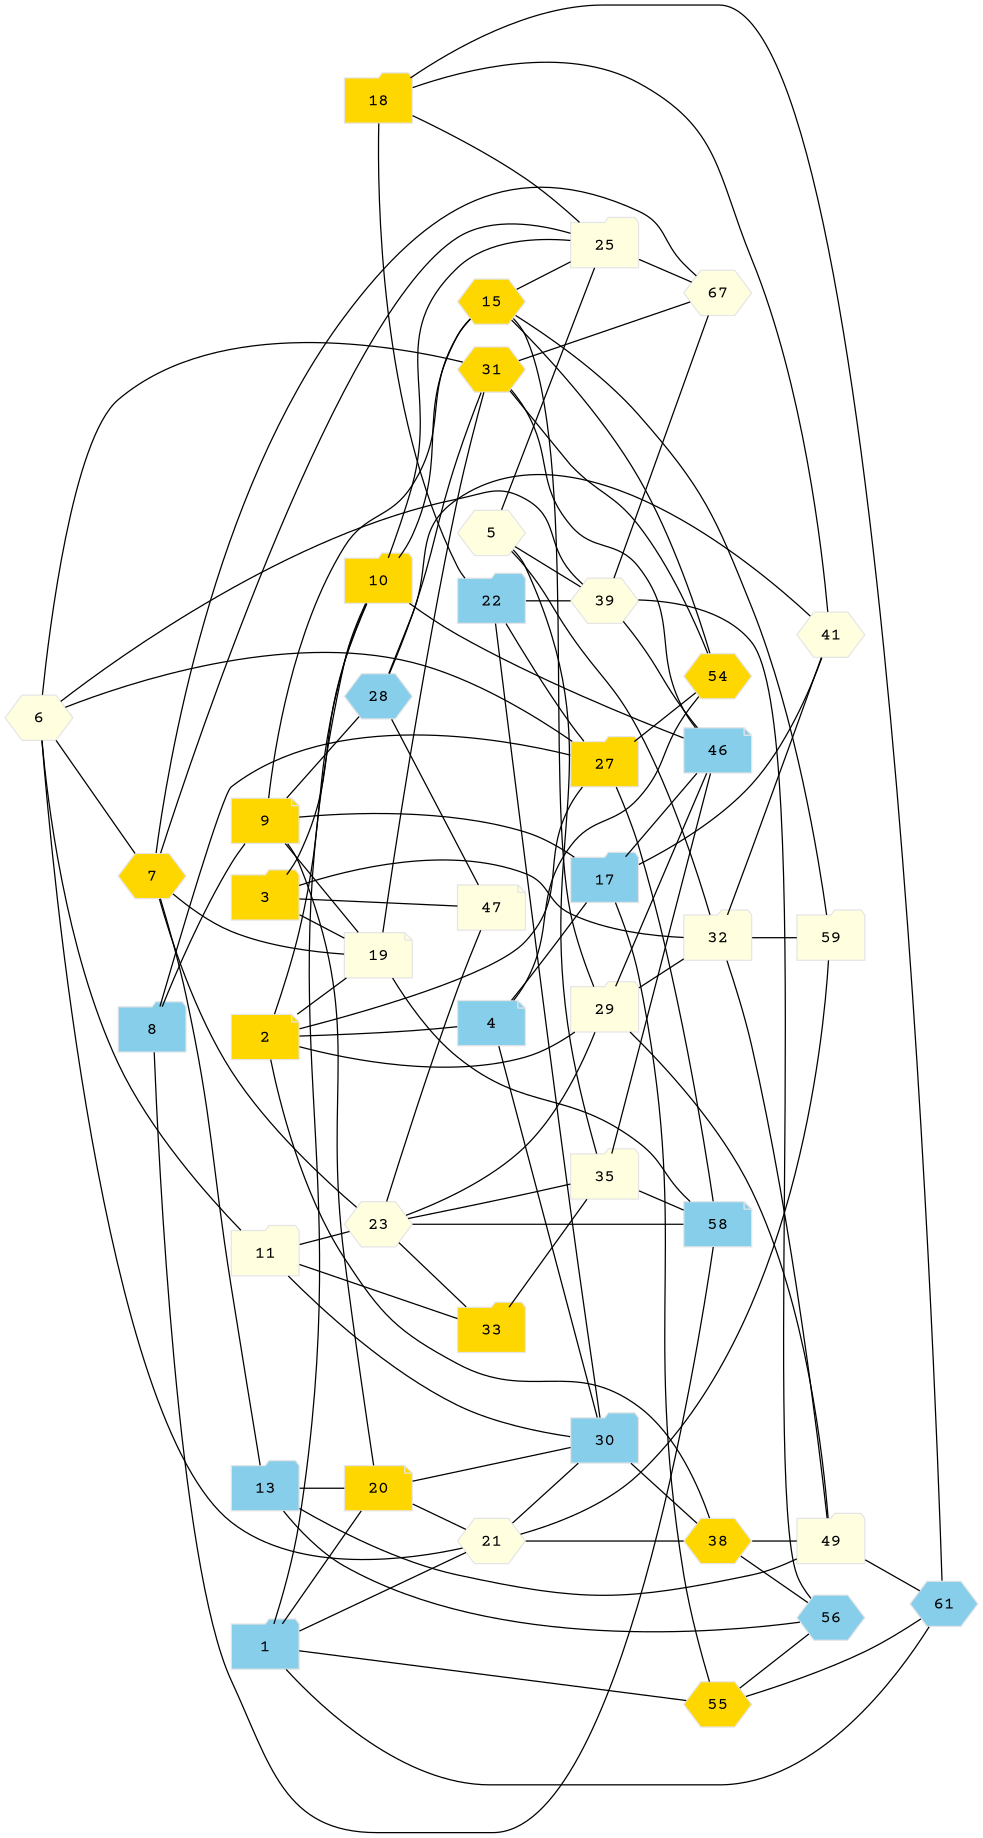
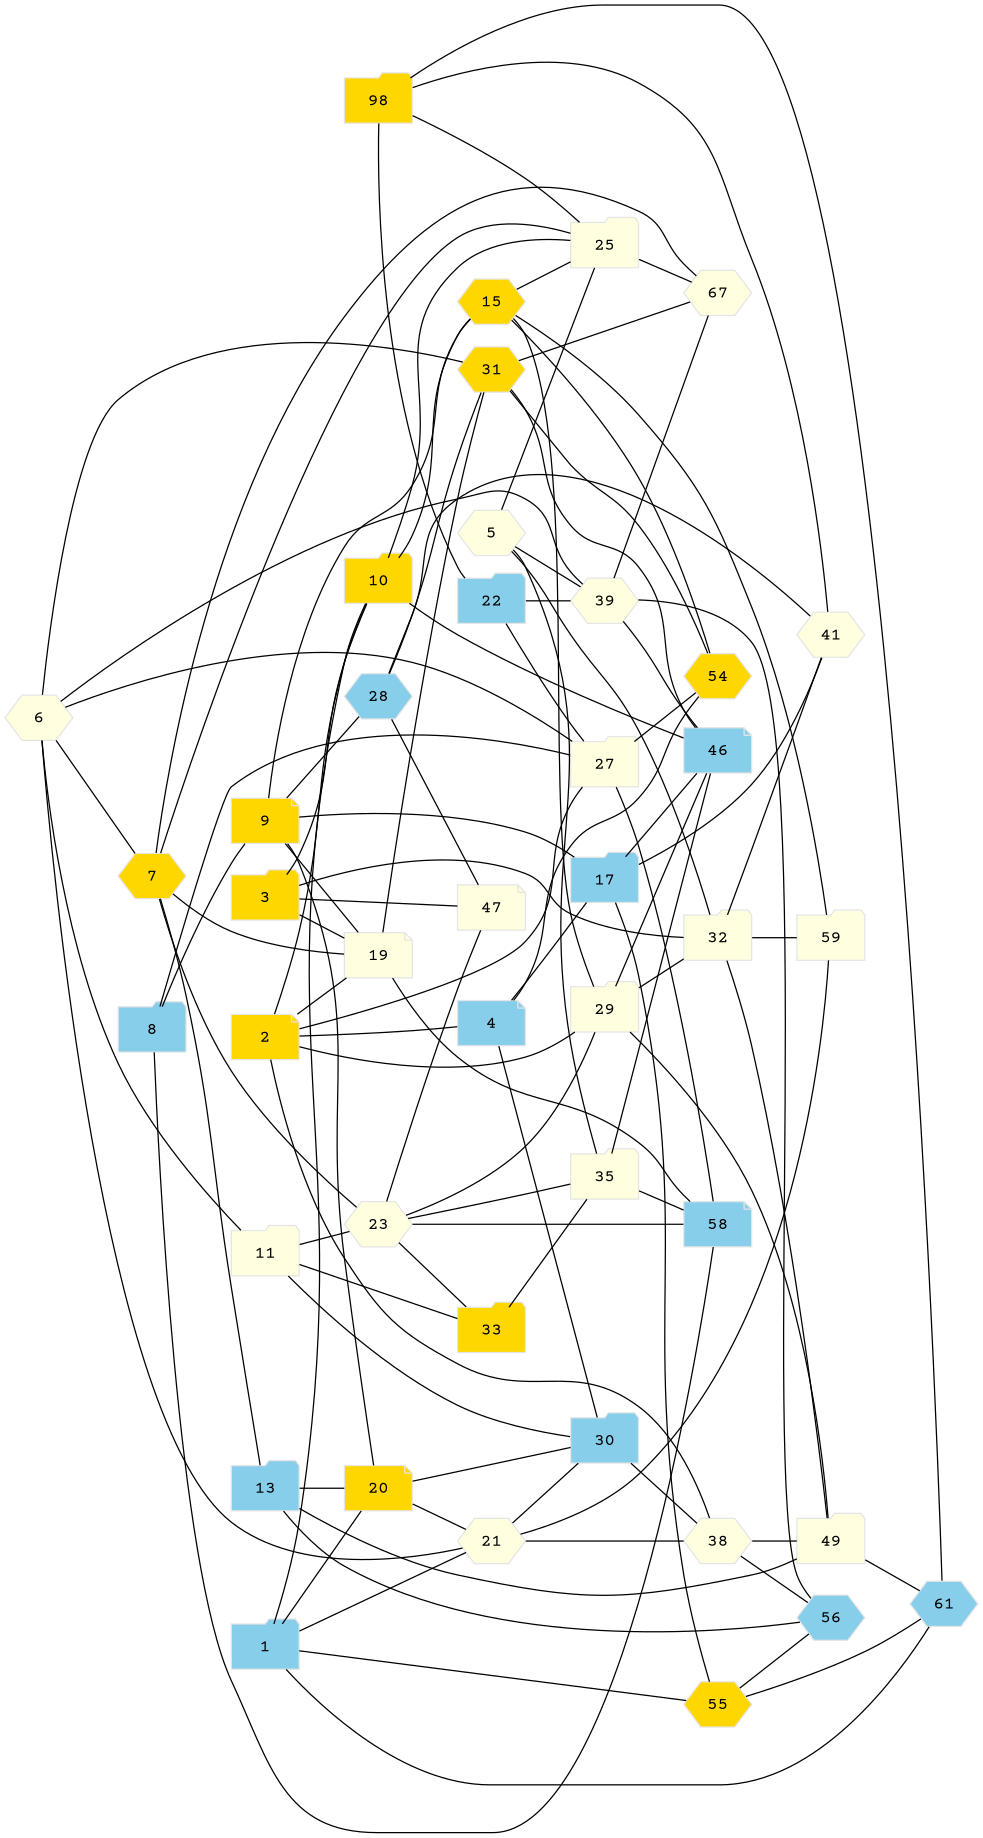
  graph {
    fontname="Courier Prime"
    rankdir=LR
    node [color=gray90 fillcolor=lightyellow fontname="Courier Prime" shape=folder style=filled]
    edge [fontname="Courier Prime"]
    1 [fillcolor=skyblue super="+47"]
    10 [fillcolor=gold super="+14"]
    20 [fillcolor=gold shape=note super="+44"]
    21 [shape=hexagon super="+65"]
    55 [fillcolor=gold shape=hexagon]
    61 [fillcolor=skyblue shape=hexagon]
    25 [super="+40"]
    15 [fillcolor=gold shape=hexagon super="+52"]
    46 [fillcolor=skyblue shape=note super="+50"]
    30 [fillcolor=skyblue super="+57"]
-   38 [fillcolor=gold shape=hexagon super="+43"]
+   38 [shape=hexagon super="+43"]
    59
    56 [fillcolor=skyblue shape=hexagon]
    2 [fillcolor=gold shape=note super="+68"]
    4 [fillcolor=skyblue shape=note]
    19 [shape=note super="+70"]
-   27 [fillcolor=gold super="+63"]
+   27 [super="+63"]
    29 [super="+37"]
    17 [fillcolor=skyblue super="+53"]
    54 [fillcolor=gold shape=hexagon]
    31 [fillcolor=gold shape=hexagon super="+51"]
    58 [fillcolor=skyblue shape=note super="+64"]
    32 [super="+62"]
    49 [super="+60"]
    3 [fillcolor=gold super="+26"]
    n26 [label=47 shape=note]
    5 [shape=hexagon super="+69"]
    35 [super="+42"]
    39 [shape=hexagon super="+66"]
    41 [shape=hexagon super="+48"]
    67 [shape=hexagon]
    6 [shape=hexagon super="+16"]
    7 [fillcolor=gold shape=hexagon super="+12"]
    11
    13 [fillcolor=skyblue]
    23 [shape=hexagon super="+24"]
    33 [fillcolor=gold]
    9 [fillcolor=gold shape=note super="+36"]
    28 [fillcolor=skyblue shape=hexagon super="+34"]
    8 [fillcolor=skyblue]
-   18 [fillcolor=gold]
+   18 [fillcolor=gold label=98]
    22 [fillcolor=skyblue]
    1 -- 10
    1 -- 20 [weight=2]
    1 -- 21
    1 -- 55
    1 -- 61
    10 -- 25
    10 -- 15
    10 -- 46
    20 -- 21
    20 -- 30
    21 -- 30
    21 -- 38
    21 -- 59
    55 -- 61
    55 -- 56
    25 -- 67
    15 -- 25
    15 -- 59
    15 -- 29
    15 -- 54
    30 -- 38
    38 -- 56
    38 -- 49 [weight=2]
    2 -- 10
    2 -- 38
    2 -- 4
    2 -- 19
    2 -- 27
    2 -- 29
    4 -- 30
    4 -- 17
    4 -- 54
    19 -- 31
    19 -- 58
    27 -- 54
    27 -- 58
    29 -- 46
    29 -- 32
    29 -- 49
    17 -- 55
    17 -- 46
    17 -- 41 [weight=2]
    31 -- 46
    31 -- 54
    31 -- 67
    32 -- 59
    32 -- 49
    32 -- 41
    49 -- 61
    3 -- 10
    3 -- 19
    3 -- 32
    3 -- n26 [weight=2]
    5 -- 25
    5 -- 32
    5 -- 35 [weight=2]
    5 -- 39
    35 -- 46
    35 -- 58
    39 -- 46
    39 -- 56
    39 -- 67
    6 -- 21
    6 -- 27
    6 -- 31
    6 -- 39
    6 -- 7
    6 -- 11
    7 -- 25
    7 -- 19
    7 -- 67
    7 -- 13
    7 -- 23
    11 -- 30
    11 -- 23
    11 -- 33
    13 -- 20
    13 -- 56
    13 -- 49
    23 -- 29
    23 -- 58
    23 -- n26
    23 -- 35
    23 -- 33
    33 -- 35
    9 -- 20
    9 -- 15
    9 -- 19
    9 -- 17
    9 -- 28
    28 -- 31
    28 -- n26
    28 -- 41 [weight=2]
    8 -- 27
    8 -- 58 [weight=2]
    8 -- 9
    18 -- 61
    18 -- 25
    18 -- 41
    18 -- 22
-   22 -- 30
    22 -- 27
    22 -- 39
  }
